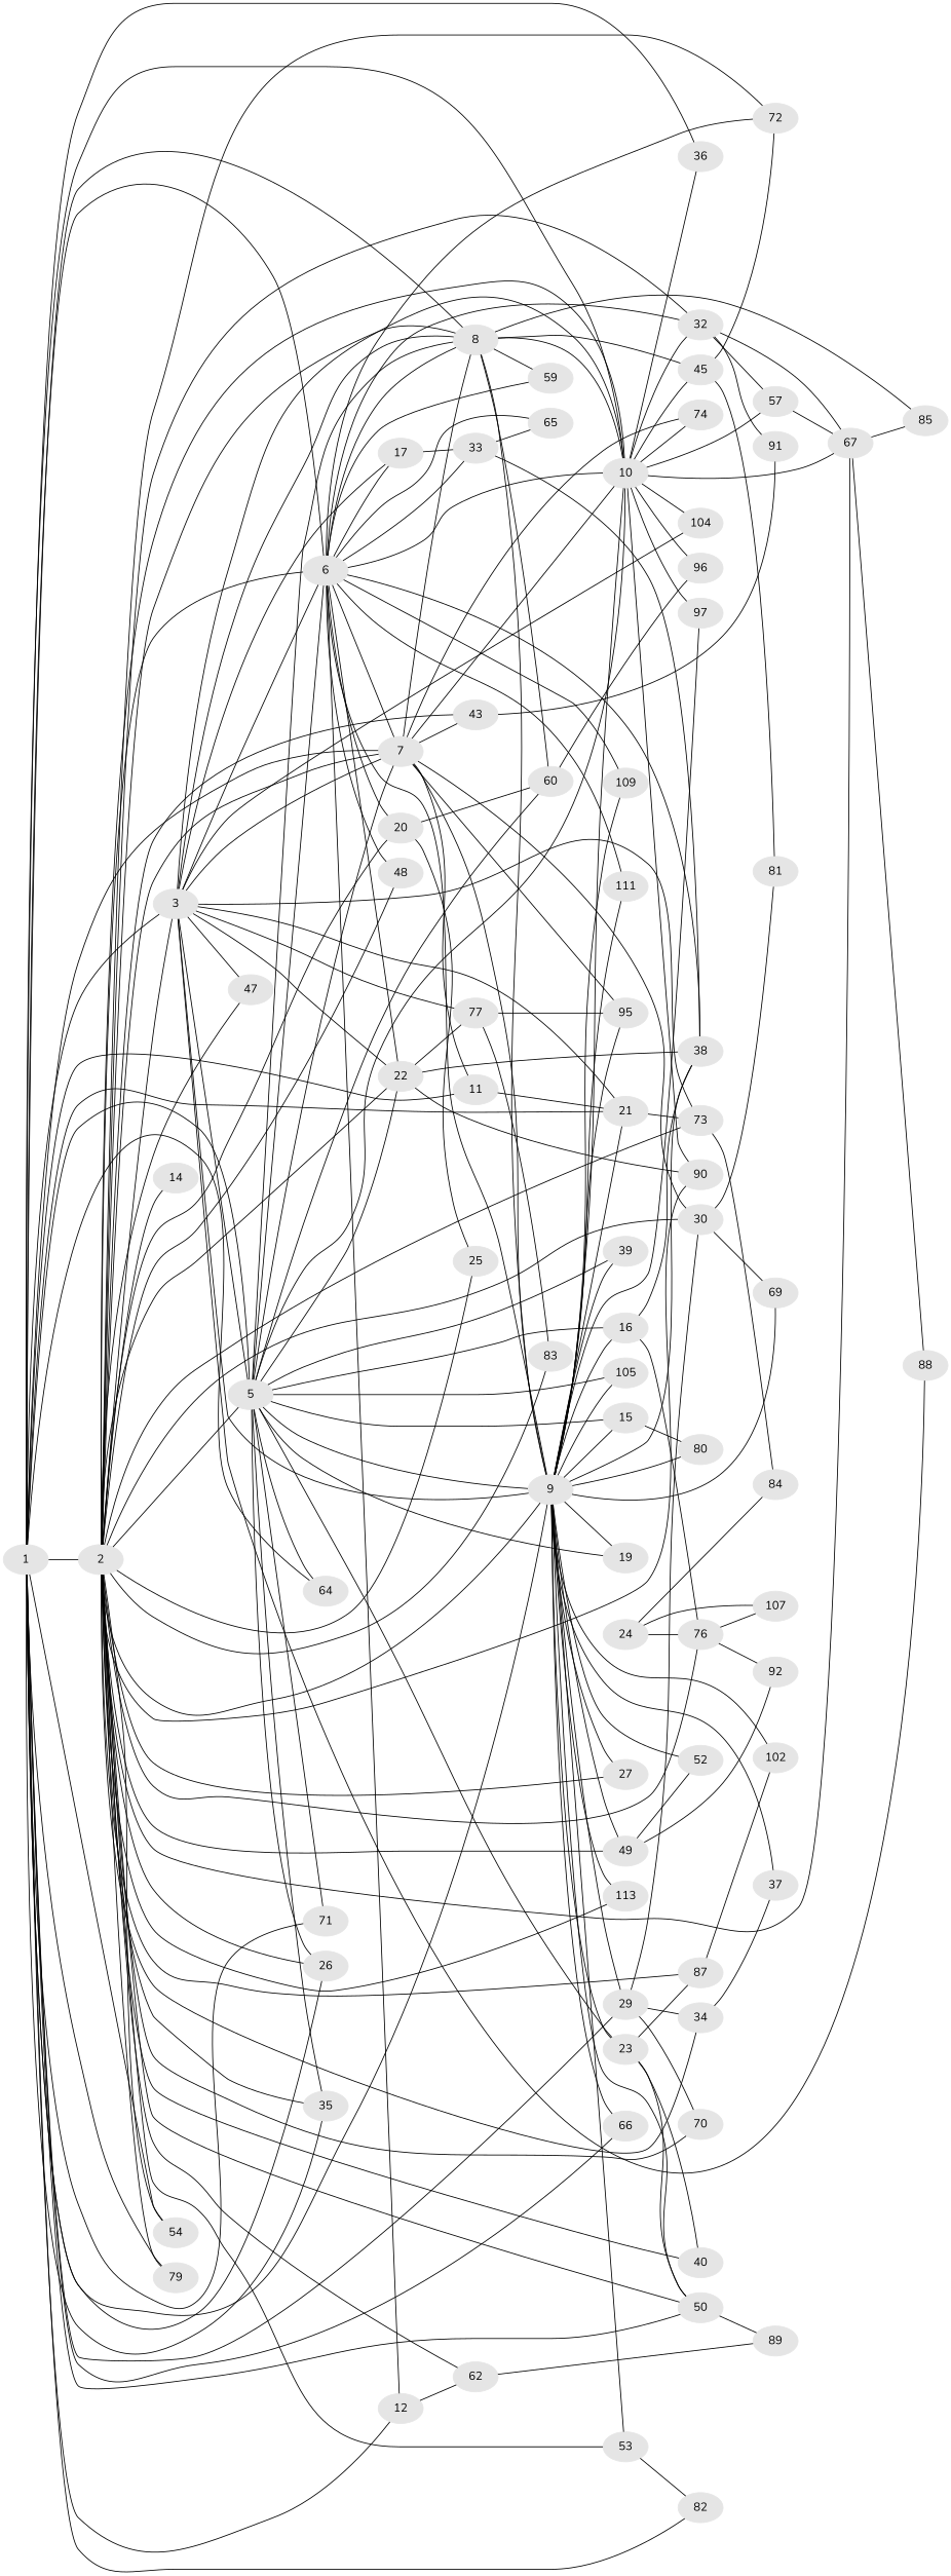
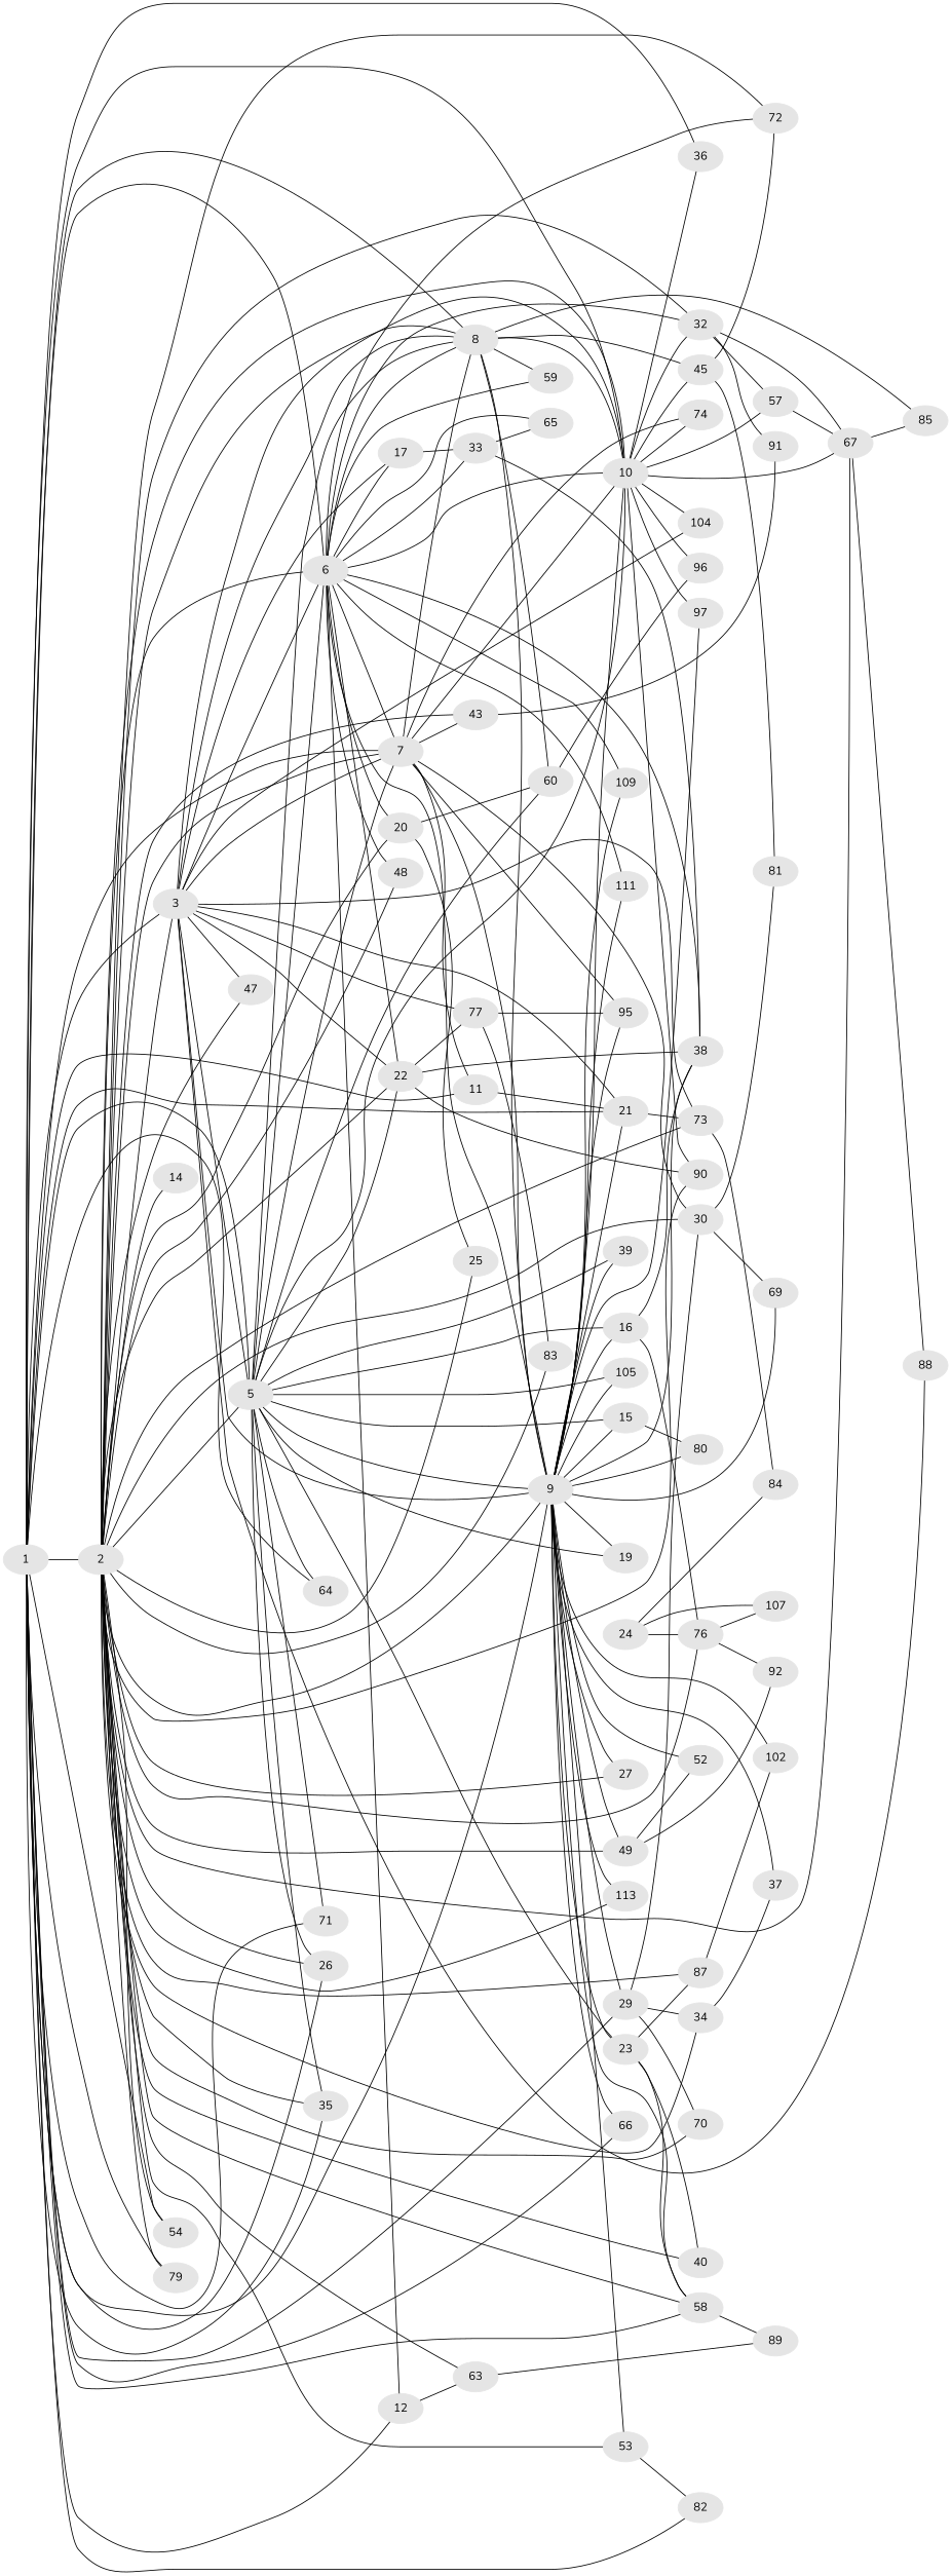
  graph {
    fontname=Nunito
    rankdir=LR
    node [color=gray90 fontname=Nunito style=filled]
    edge [fontname=Nunito]
    1 [super="+55"]
    2 [super="+4"]
    3 [super="+13"]
    5 [super="+28"]
    6 [super="+100"]
    7 [super="+106"]
    8 [super="+56"]
    9 [super="+18"]
    10 [super="+41"]
    11
    12 [super="+31"]
    21 [super="+42"]
    26 [super="+51"]
    29 [super="+75"]
    35 [super="+112"]
    36
-   50 [super="+63"]
+   50 [super="+63" label=58]
    54
    64
    66
    71
    79
    82
    14
    20
    22 [super="+46"]
    25
    27
    30
    32 [super="+99"]
    34
    40
    43
    47
    48 [super="+68"]
    49 [super="+58"]
    53
-   62
+   62 [label=63]
    67 [super="+78"]
    70
    72 [super="+93"]
    73 [super="+94"]
    83
    87
    90 [super="+101"]
    113
    76
    17 [super="+44"]
    77
    88
    104
    15
    16
    19
    23 [super="+110"]
    39
    60 [super="+61"]
    105
    33 [super="+98"]
    38 [super="+86"]
    59
    65
    109
    111
    74
    95 [super="+108"]
    45
    85
    37
    52
    69
    80
    97
    102
    57 [super="+103"]
    96
    89
    24
    84
    107
    81
    91
    92
    1 -- 2 [weight=2]
    1 -- 3
    1 -- 5
    1 -- 6
    1 -- 7
    1 -- 8
    1 -- 9
    1 -- 10 [weight=2]
    1 -- 11
    1 -- 12
    1 -- 21
    1 -- 26
    1 -- 29
    1 -- 35
    1 -- 36
    1 -- 50
    1 -- 54
    1 -- 64
    1 -- 66
    1 -- 71
    1 -- 79
    1 -- 82
    2 -- 3 [weight=2]
    2 -- 5 [weight=2]
    2 -- 6 [weight=2]
    2 -- 7 [weight=2]
    2 -- 8 [weight=2]
    2 -- 9 [weight=2]
    2 -- 10 [weight=2]
    2 -- 26
    2 -- 35
    2 -- 50
    2 -- 54
    2 -- 79
    2 -- 14
    2 -- 20
    2 -- 22
    2 -- 25
    2 -- 27
    2 -- 30
    2 -- 32
    2 -- 34
    2 -- 40
    2 -- 43
    2 -- 47
    2 -- 48 [weight=2]
    2 -- 49 [weight=2]
    2 -- 53
    2 -- 62
    2 -- 67
    2 -- 70
    2 -- 72
    2 -- 73
    2 -- 83
    2 -- 87
    2 -- 90
    2 -- 113
    2 -- 76 [weight=2]
    3 -- 5
    3 -- 6
    3 -- 7 [weight=2]
    3 -- 8
    3 -- 9
    3 -- 10
    3 -- 21
    3 -- 22
    3 -- 47
    3 -- 73
    3 -- 17
    3 -- 77
    3 -- 88
    3 -- 104
    5 -- 6
    5 -- 7
    5 -- 8
    5 -- 9
    5 -- 10
    5 -- 26
    5 -- 35
    5 -- 64
    5 -- 71
    5 -- 22
    5 -- 15
    5 -- 16
    5 -- 19
    5 -- 23
    5 -- 39
    5 -- 60
    5 -- 105
    6 -- 7 [weight=2]
    6 -- 8
    6 -- 9
    6 -- 10
    6 -- 12
    6 -- 20
    6 -- 22
    6 -- 32
    6 -- 48
    6 -- 72
    6 -- 17 [weight=2]
    6 -- 33
    6 -- 38
    6 -- 59
    6 -- 65
    6 -- 109
    6 -- 111
    7 -- 8
    7 -- 9
    7 -- 10
    7 -- 11
    7 -- 30
    7 -- 43
    7 -- 74
    7 -- 95
    8 -- 9 [weight=2]
    8 -- 10
    8 -- 60
    8 -- 59
    8 -- 45
    8 -- 85
    9 -- 10 [weight=2]
    9 -- 21
    9 -- 29
    9 -- 50
    9 -- 66
    9 -- 27
    9 -- 49
    9 -- 53
    9 -- 113
    9 -- 15
    9 -- 16
    9 -- 19
    9 -- 23
    9 -- 39
    9 -- 105
    9 -- 38
    9 -- 109
    9 -- 111
    9 -- 95
    9 -- 37
    9 -- 52
    9 -- 69
    9 -- 80
    9 -- 97
    9 -- 102
    10 -- 36
    10 -- 32
    10 -- 67
    10 -- 90
    10 -- 104
    10 -- 74
    10 -- 45
    10 -- 97
    10 -- 57
    10 -- 96
    11 -- 21
    12 -- 62
    21 -- 73
    29 -- 30
    29 -- 34
    29 -- 70
    50 -- 89
    20 -- 25
    20 -- 60
    22 -- 90
    22 -- 77
    22 -- 38
    30 -- 69
    30 -- 81
    32 -- 67
    32 -- 57
    32 -- 91
    34 -- 37
    43 -- 91
    49 -- 52
    49 -- 92
    53 -- 82
    62 -- 89
    67 -- 88
    67 -- 85
    73 -- 84
    87 -- 102
    76 -- 107
    76 -- 92
    17 -- 33
    77 -- 83
    77 -- 95
    15 -- 80
    16 -- 76
    16 -- 38
    23 -- 50
    23 -- 40
    23 -- 87
    60 -- 96
    33 -- 38
    33 -- 65
    45 -- 72
    45 -- 81
    57 -- 67
    24 -- 76
    24 -- 84
    24 -- 107
  }
